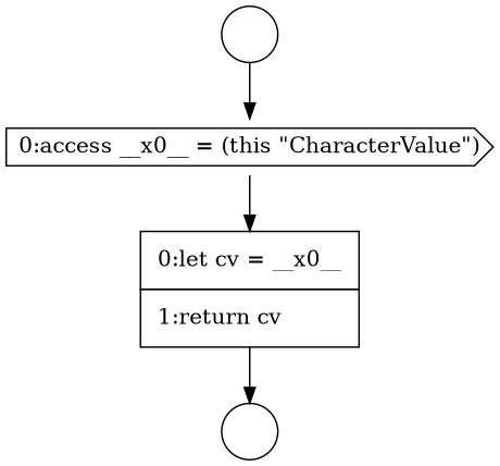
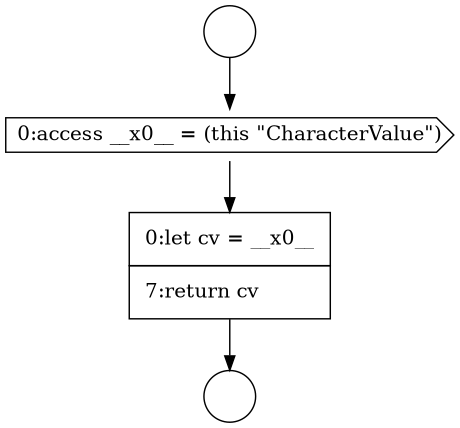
  digraph {
    node [color=black fillcolor=white shape=circle style=filled]
    edge [color=black]
    n1 [label=" "]
    n2 [label=<<font color="black">0:access __x0__ = (this &quot;CharacterValue&quot;)</font>> shape=cds]
-   n3 [label=<<font color="black">     <table border="0" cellborder="1" cellspacing="0" cellpadding="10">       <tr><td align="left">0:let cv = __x0__</td></tr>       <tr><td align="left">1:return cv</td></tr>     </table>   </font>> margin=0 shape=none]
+   n3 [label=<<font color="black">     <table border="0" cellborder="1" cellspacing="0" cellpadding="10">       <tr><td align="left">0:let cv = __x0__</td></tr>       <tr><td align="left">7:return cv</td></tr>     </table>   </font>> margin=0 shape=none]
    n4 [label=" "]
    n1 -> n2
    n2 -> n3
    n3 -> n4
  }
